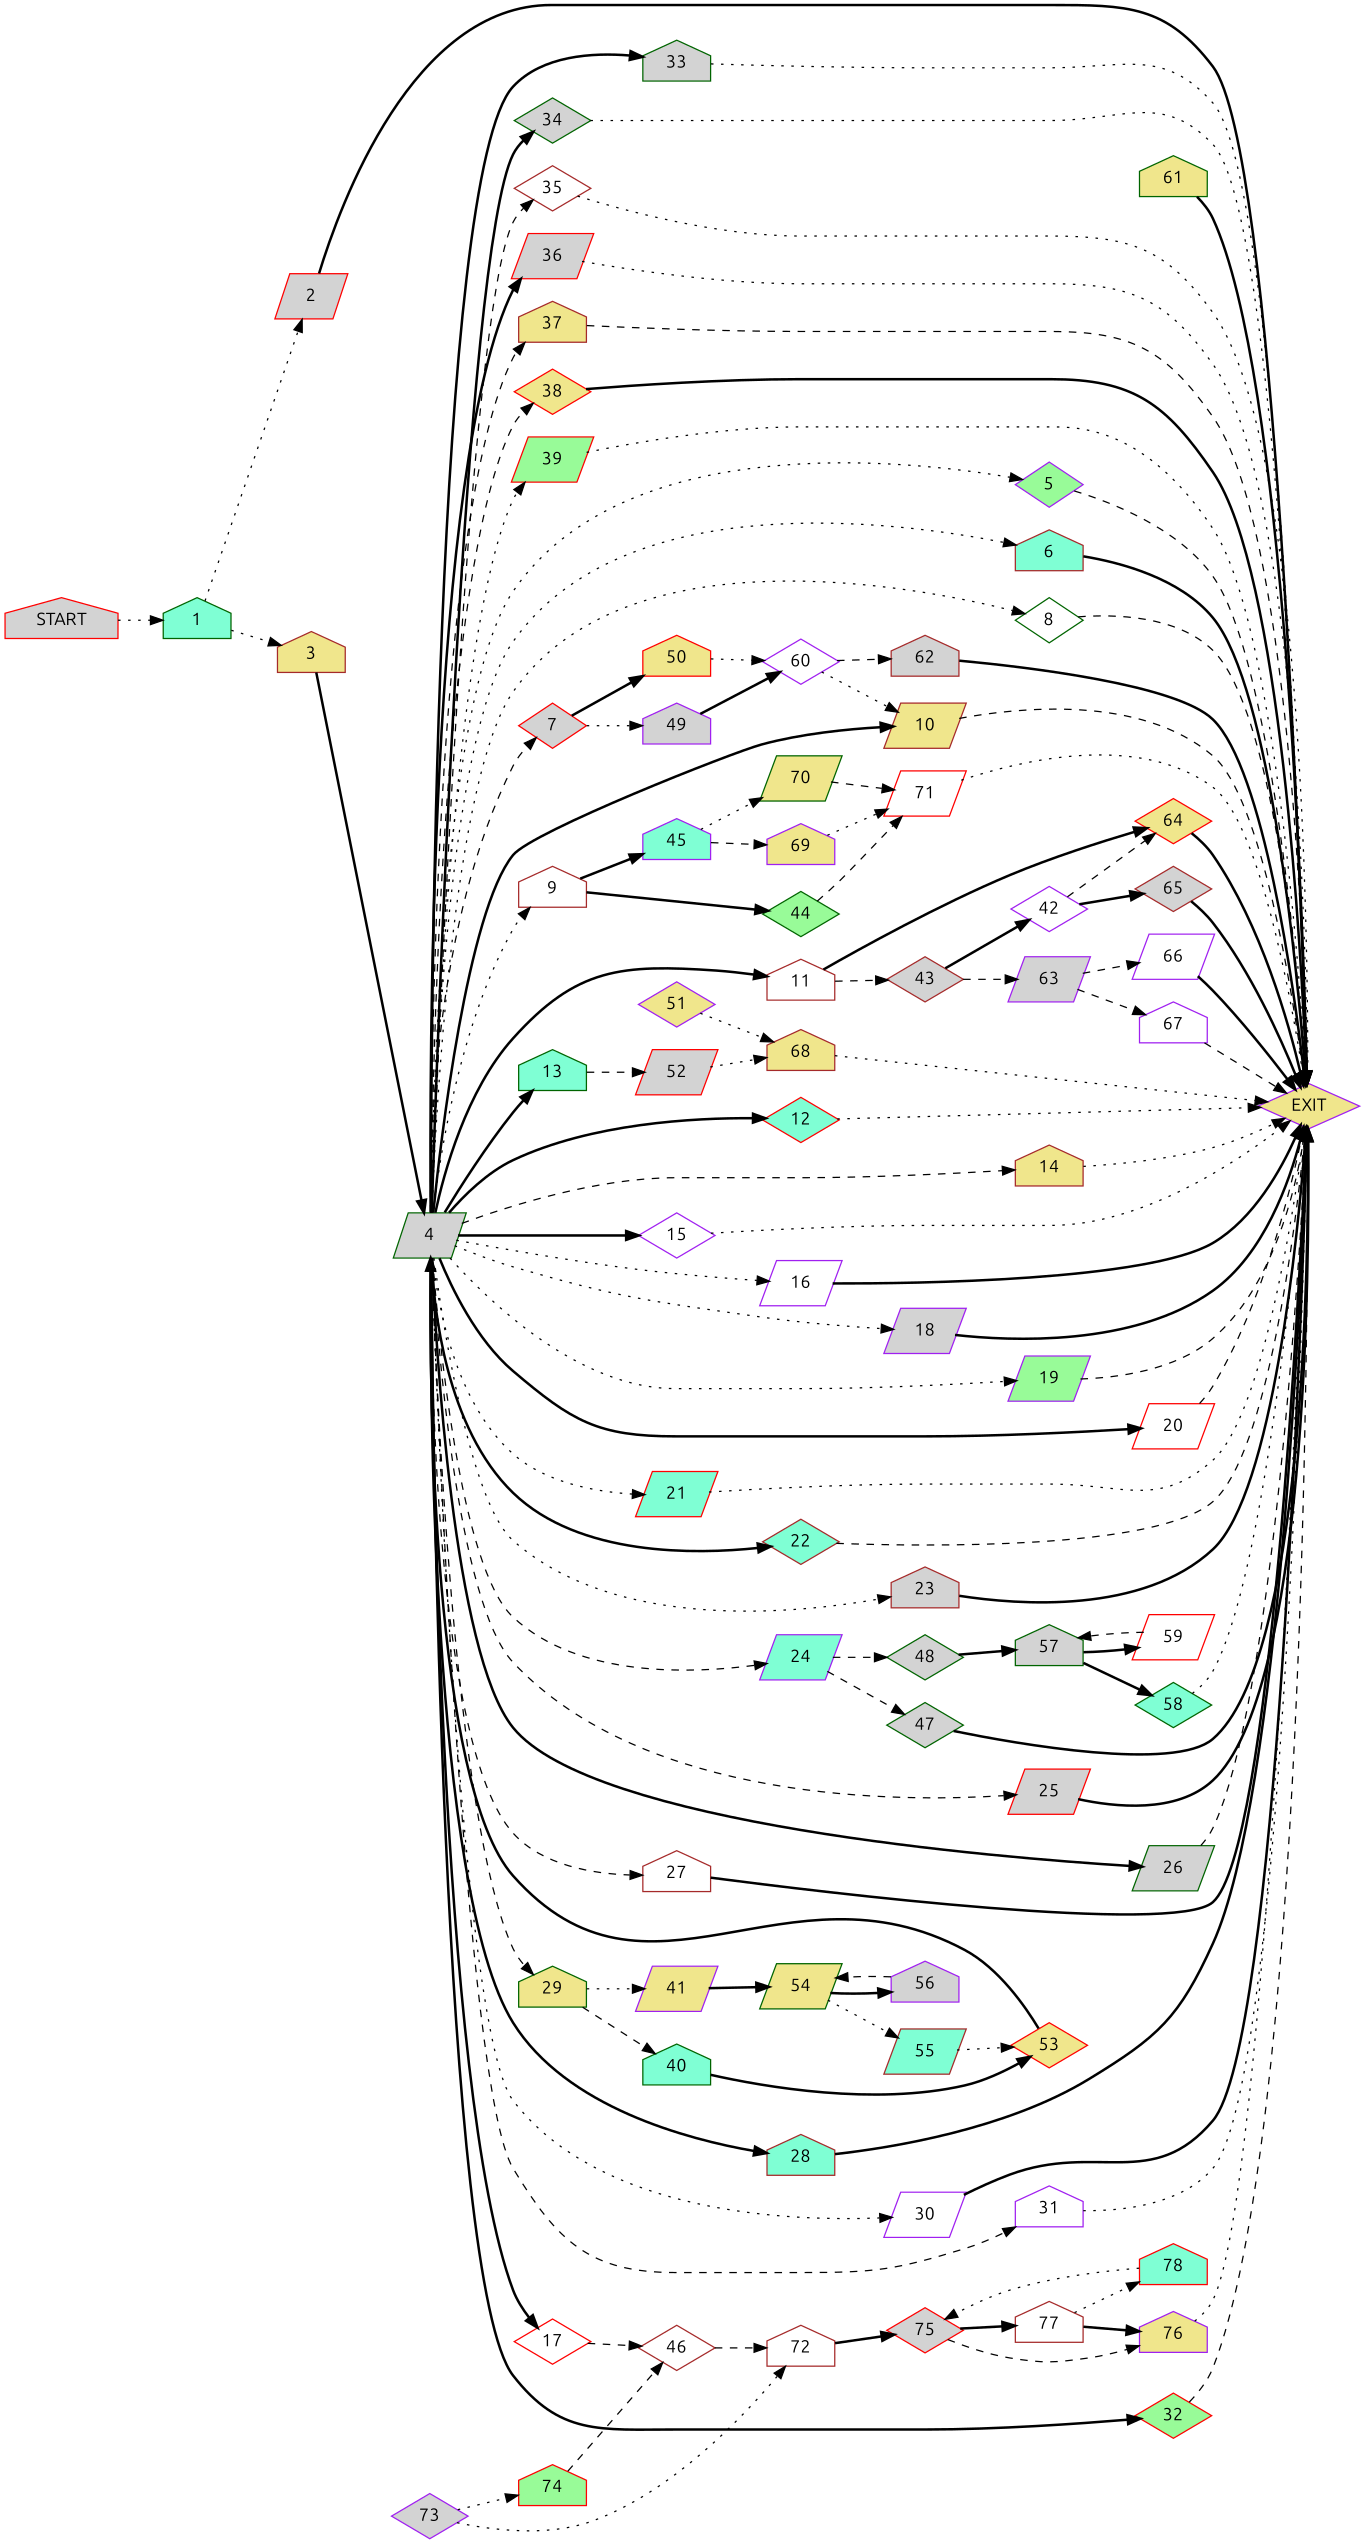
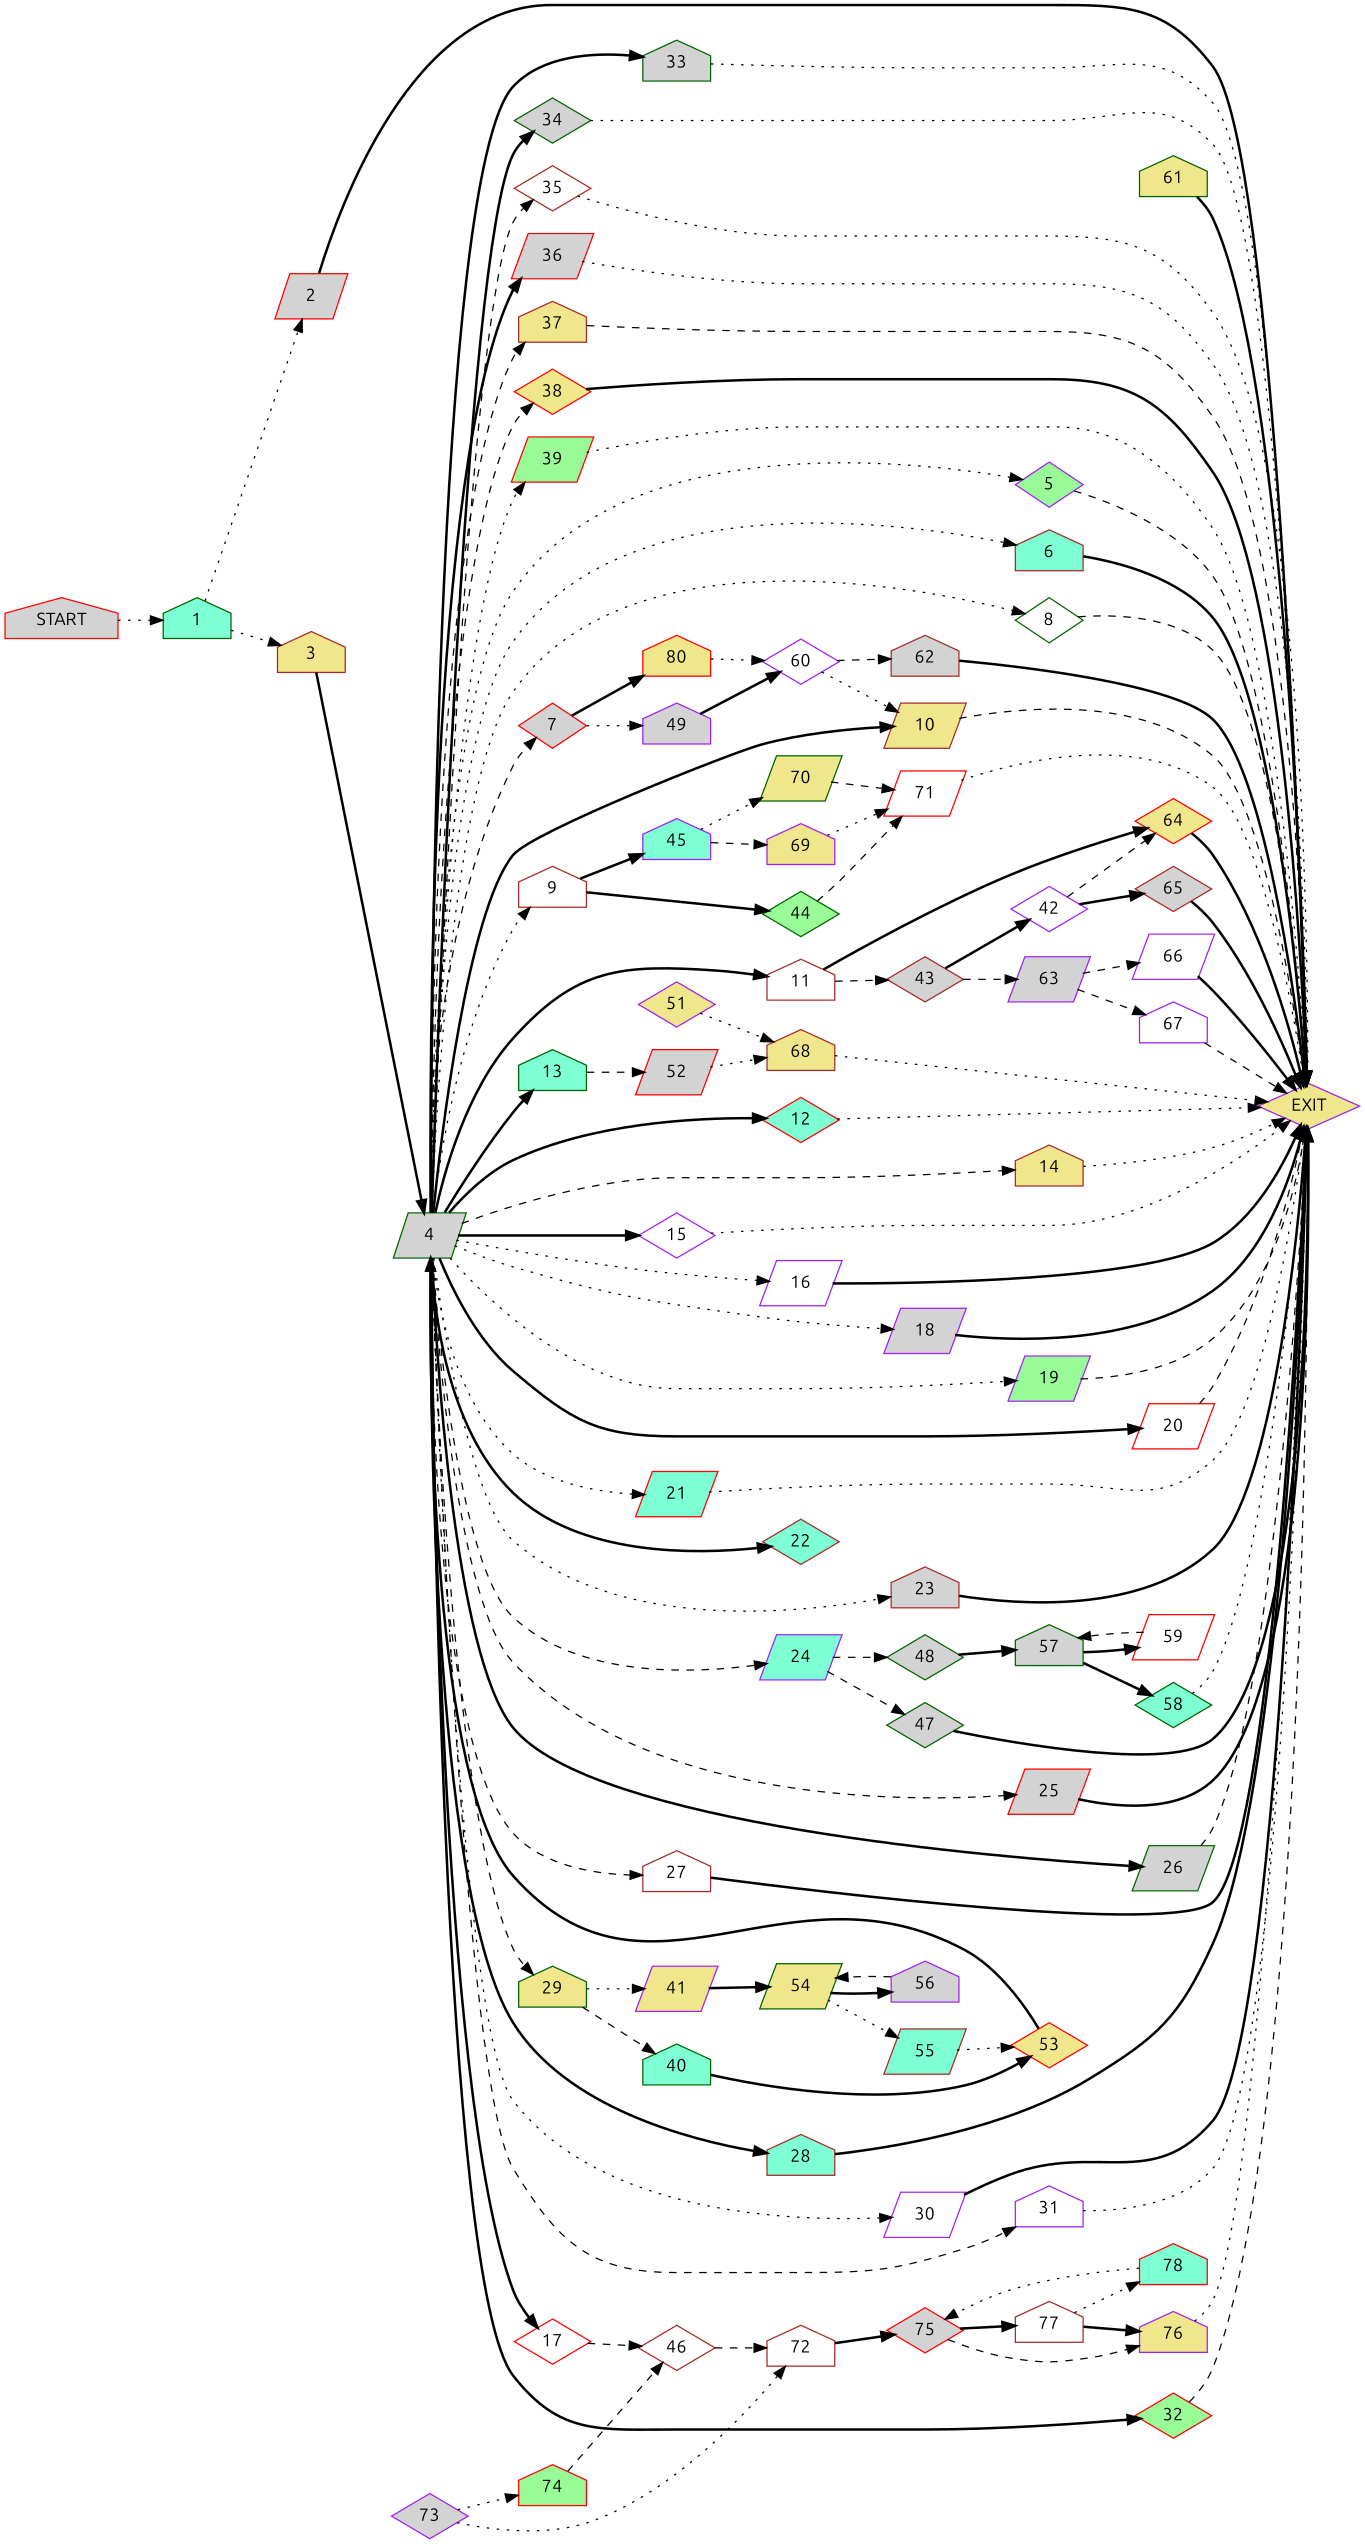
  digraph {
    fontname=Ubuntu
    rankdir=LR
    node [color=purple fillcolor=lightgrey fontname=Ubuntu shape=house style=filled]
    edge [fontname=Ubuntu style=bold]
    n1 [color=red label=START]
    1 [color=darkgreen fillcolor=aquamarine]
    2 [color=red shape=parallelogram]
    3 [color=brown fillcolor=khaki]
    n5 [fillcolor=khaki label=EXIT shape=diamond]
    4 [color=darkgreen shape=parallelogram]
    5 [fillcolor=palegreen shape=diamond]
    6 [color=brown fillcolor=aquamarine]
    7 [color=red shape=diamond]
    8 [color=darkgreen fillcolor=white shape=diamond]
    9 [color=brown fillcolor=white]
    10 [color=brown fillcolor=khaki shape=parallelogram]
    11 [color=brown fillcolor=white]
    12 [color=red fillcolor=aquamarine shape=diamond]
    13 [color=darkgreen fillcolor=aquamarine]
    14 [color=brown fillcolor=khaki]
    15 [fillcolor=white shape=diamond]
    16 [fillcolor=white shape=parallelogram]
    17 [color=red fillcolor=white shape=diamond]
    18 [shape=parallelogram]
    19 [fillcolor=palegreen shape=parallelogram]
    20 [color=red fillcolor=white shape=parallelogram]
    21 [color=red fillcolor=aquamarine shape=parallelogram]
    22 [color=brown fillcolor=aquamarine shape=diamond]
    23 [color=brown]
    24 [fillcolor=aquamarine shape=parallelogram]
    25 [color=red shape=parallelogram]
    26 [color=darkgreen shape=parallelogram]
    27 [color=brown fillcolor=white]
    28 [color=brown fillcolor=aquamarine]
    29 [color=darkgreen fillcolor=khaki]
    30 [fillcolor=white shape=parallelogram]
    31 [fillcolor=white]
    32 [color=red fillcolor=palegreen shape=diamond]
    33 [color=darkgreen]
    34 [color=darkgreen shape=diamond]
    35 [color=brown fillcolor=white shape=diamond]
    36 [color=red shape=parallelogram]
    37 [color=brown fillcolor=khaki]
    38 [color=red fillcolor=khaki shape=diamond]
    39 [color=red fillcolor=palegreen shape=parallelogram]
    49
-   50 [color=red fillcolor=khaki]
+   50 [color=red fillcolor=khaki label=80]
    44 [color=darkgreen fillcolor=palegreen shape=diamond]
    45 [fillcolor=aquamarine]
    43 [color=brown shape=diamond]
    64 [color=red fillcolor=khaki shape=diamond]
    52 [color=red shape=parallelogram]
    46 [color=brown fillcolor=white shape=diamond]
    47 [color=darkgreen shape=diamond]
    48 [color=darkgreen shape=diamond]
    40 [color=darkgreen fillcolor=aquamarine]
    41 [fillcolor=khaki shape=parallelogram]
    60 [fillcolor=white shape=diamond]
    71 [color=red fillcolor=white shape=parallelogram]
    69 [fillcolor=khaki]
    70 [color=darkgreen fillcolor=khaki shape=parallelogram]
    42 [fillcolor=white shape=diamond]
    65 [color=brown shape=diamond]
    63 [shape=parallelogram]
    51 [fillcolor=khaki shape=diamond]
    68 [color=brown fillcolor=khaki]
    72 [color=brown fillcolor=white]
    57 [color=darkgreen]
    53 [color=red fillcolor=khaki shape=diamond]
    54 [color=darkgreen fillcolor=khaki shape=parallelogram]
    55 [color=brown fillcolor=aquamarine shape=parallelogram]
    56
    66 [fillcolor=white shape=parallelogram]
    67 [fillcolor=white]
    75 [color=red shape=diamond]
    73 [shape=diamond]
    74 [color=red fillcolor=palegreen]
    58 [color=darkgreen fillcolor=aquamarine shape=diamond]
    59 [color=red fillcolor=white shape=parallelogram]
    62 [color=brown]
    61 [color=darkgreen fillcolor=khaki]
    76 [fillcolor=khaki]
    77 [color=brown fillcolor=white]
    78 [color=red fillcolor=aquamarine]
    n1 -> 1 [style=dotted]
    1 -> 2 [style=dotted]
    1 -> 3 [style=dotted]
    2 -> n5
    3 -> 4
    4 -> 5 [style=dotted]
    4 -> 6 [style=dotted]
    4 -> 7 [style=dashed]
    4 -> 8 [style=dotted]
    4 -> 9 [style=dotted]
    4 -> 10
    4 -> 11
    4 -> 12
    4 -> 13
    4 -> 14 [style=dashed]
    4 -> 15
    4 -> 16 [style=dotted]
    4 -> 17
    4 -> 18 [style=dotted]
    4 -> 19 [style=dotted]
    4 -> 20
    4 -> 21 [style=dotted]
    4 -> 22
    4 -> 23 [style=dotted]
    4 -> 24 [style=dashed]
    4 -> 25 [style=dashed]
    4 -> 26
    4 -> 27 [style=dashed]
    4 -> 28
    4 -> 29 [style=dashed]
    4 -> 30 [style=dotted]
    4 -> 31 [style=dashed]
    4 -> 32
    4 -> 33
    4 -> 34
    4 -> 35 [style=dashed]
    4 -> 36
    4 -> 37 [style=dashed]
    4 -> 38 [style=dashed]
    4 -> 39 [style=dotted]
    5 -> n5 [style=dashed]
    6 -> n5
    7 -> 49 [style=dotted]
    7 -> 50
    8 -> n5 [style=dashed]
    9 -> 44
    9 -> 45
    10 -> n5 [style=dashed]
    11 -> 43 [style=dashed]
    11 -> 64
    12 -> n5 [style=dotted]
    13 -> 52 [style=dashed]
    14 -> n5 [style=dotted]
    15 -> n5 [style=dotted]
    16 -> n5
    17 -> 46 [style=dashed]
    18 -> n5
    19 -> n5 [style=dashed]
    20 -> n5 [style=dashed]
    21 -> n5 [style=dotted]
-   22 -> n5 [style=dashed]
    23 -> n5
    24 -> 47 [style=dashed]
    24 -> 48 [style=dashed]
    25 -> n5
    26 -> n5 [style=dashed]
    27 -> n5
    28 -> n5
    29 -> 40 [style=dashed]
    29 -> 41 [style=dotted]
    30 -> n5
    31 -> n5 [style=dotted]
    32 -> n5 [style=dashed]
    33 -> n5 [style=dotted]
    34 -> n5 [style=dotted]
    35 -> n5 [style=dotted]
    36 -> n5 [style=dotted]
    37 -> n5 [style=dashed]
    38 -> n5
    39 -> n5 [style=dotted]
    49 -> 60
    50 -> 60 [style=dotted]
    44 -> 71 [style=dashed]
    45 -> 69 [style=dashed]
    45 -> 70 [style=dotted]
    43 -> 42
    43 -> 63 [style=dashed]
    64 -> n5
    52 -> 68 [style=dotted]
    46 -> 72 [style=dashed]
    47 -> n5
    48 -> 57
    40 -> 53
    41 -> 54
    60 -> 10 [style=dotted]
    60 -> 62 [style=dashed]
    71 -> n5 [style=dotted]
    69 -> 71 [style=dotted]
    70 -> 71 [style=dashed]
    42 -> 64 [style=dashed]
    42 -> 65
    65 -> n5
    63 -> 66 [style=dashed]
    63 -> 67 [style=dashed]
    51 -> 68 [style=dotted]
    68 -> n5 [style=dotted]
    72 -> 75
    57 -> 58
    57 -> 59
    53 -> 4
    54 -> 55 [style=dotted]
    54 -> 56
    55 -> 53 [style=dotted]
    56 -> 54 [style=dashed]
    66 -> n5
    67 -> n5 [style=dashed]
    75 -> 76 [style=dashed]
    75 -> 77
    73 -> 72 [style=dotted]
    73 -> 74 [style=dotted]
    74 -> 46 [style=dashed]
    58 -> n5 [style=dotted]
    59 -> 57 [style=dashed]
    62 -> n5
    61 -> n5
    76 -> n5 [style=dotted]
    77 -> 76
    77 -> 78 [style=dotted]
    78 -> 75 [style=dotted]
  }
